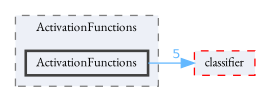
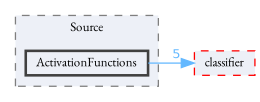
  digraph {
    compound=true
    rankdir=LR
    fontname="EB Garamond"
    node [fillcolor="#edf0f7" fontname="EB Garamond" fontsize=10 shape=box]
    n1 [color=grey25 height=0.2 label=ActivationFunctions style="filled,bold" width=0.4]
    n2 [color=red height=0.2 label=classifier style="filled,dashed" width=0.4]
    subgraph cluster_1 {
      bgcolor="#edf0f7"
      fontsize=10
-     label=ActivationFunctions
+     label=Source
      pencolor=grey50
      style="filled,dashed"
      n1
    }
    n1 -> n2 [color=steelblue1 fontcolor=steelblue1 fontname="EB Garamond" fontsize=10 headlabel=5 labeldistance=1.5 labelfontname=Helvetica labelfontsize=10]
  }
